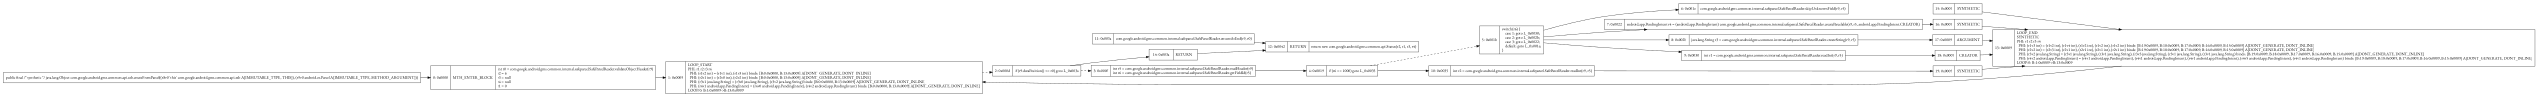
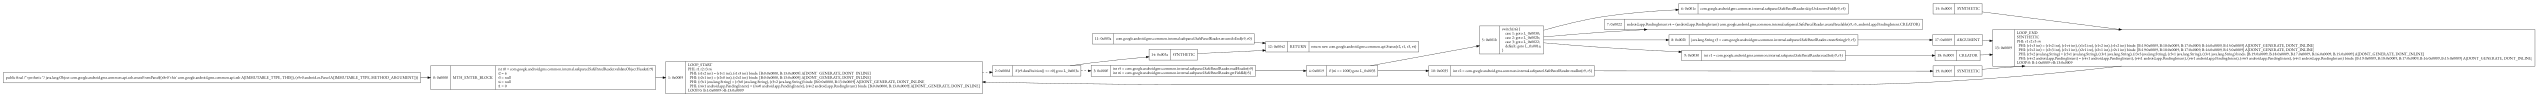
  digraph {
    fontname="EB Garamond"
    rankdir=LR
    node [fontname="EB Garamond" shape=record]
    edge [fontname="EB Garamond"]
    n1 [label="{0\:\ 0x0000|MTH_ENTER_BLOCK\l|int r0 = com.google.android.gms.common.internal.safeparcel.SafeParcelReader.validateObjectHeader(r9)\lr2 = 6\lr3 = null\lr4 = null\lr1 = 0\l}"]
    n2 [label="{1\:\ 0x0009|LOOP_START\lPHI: r1 r2 r3 r4 \l  PHI: (r1v2 int) = (r1v1 int), (r1v3 int) binds: [B:0:0x0000, B:13:0x0009] A[DONT_GENERATE, DONT_INLINE]\l  PHI: (r2v1 int) = (r2v0 int), (r2v2 int) binds: [B:0:0x0000, B:13:0x0009] A[DONT_GENERATE, DONT_INLINE]\l  PHI: (r3v1 java.lang.String) = (r3v0 java.lang.String), (r3v2 java.lang.String) binds: [B:0:0x0000, B:13:0x0009] A[DONT_GENERATE, DONT_INLINE]\l  PHI: (r4v1 android.app.PendingIntent) = (r4v0 android.app.PendingIntent), (r4v2 android.app.PendingIntent) binds: [B:0:0x0000, B:13:0x0009] A[DONT_GENERATE, DONT_INLINE]\lLOOP:0: B:1:0x0009\-\>B:13:0x0009\l}"]
    n3 [label="{2\:\ 0x000d|if (r9.dataPosition() \>= r0) goto L_0x003a\l}"]
    n4 [label="{3\:\ 0x000f|int r5 = com.google.android.gms.common.internal.safeparcel.SafeParcelReader.readHeader(r9)\lint r6 = com.google.android.gms.common.internal.safeparcel.SafeParcelReader.getFieldId(r5)\l}"]
-   n5 [label="{14\:\ 0x003a|RETURN\l}"]
+   n5 [label="{14\:\ 0x003a|SYNTHETIC\l}"]
    n6 [label="{4\:\ 0x0019|if (r6 == 1000) goto L_0x0035\l}"]
    n7 [label="{12\:\ 0x0042|RETURN\l|return new com.google.android.gms.common.api.Status(r2, r1, r3, r4)\l}"]
    n8 [label="{5\:\ 0x001b|switch(r6) \{\l    case 1: goto L_0x0030;\l    case 2: goto L_0x002b;\l    case 3: goto L_0x0022;\l    default: goto L_0x001e;\l\}\l}"]
    n9 [label="{10\:\ 0x0035|int r2 = com.google.android.gms.common.internal.safeparcel.SafeParcelReader.readInt(r9, r5)\l}"]
    n10 [label="{6\:\ 0x001e|com.google.android.gms.common.internal.safeparcel.SafeParcelReader.skipUnknownField(r9, r5)\l}"]
    n11 [label="{7\:\ 0x0022|android.app.PendingIntent r4 = (android.app.PendingIntent) com.google.android.gms.common.internal.safeparcel.SafeParcelReader.createParcelable(r9, r5, android.app.PendingIntent.CREATOR)\l}"]
    n12 [label="{8\:\ 0x002b|java.lang.String r3 = com.google.android.gms.common.internal.safeparcel.SafeParcelReader.createString(r9, r5)\l}"]
    n13 [label="{9\:\ 0x0030|int r1 = com.google.android.gms.common.internal.safeparcel.SafeParcelReader.readInt(r9, r5)\l}"]
    n14 [label="{19\:\ 0x0009|SYNTHETIC\l}"]
-   n15 [label="{16\:\ 0x0009|SYNTHETIC\l}"]
    n16 [label="{17\:\ 0x0009|ARGUMENT\l}"]
    n17 [label="{18\:\ 0x0009|CREATOR\l}"]
    n18 [label="{15\:\ 0x0009|SYNTHETIC\l}"]
    n19 [label="{13\:\ 0x0009|LOOP_END\lSYNTHETIC\lPHI: r1 r2 r3 r4 \l  PHI: (r1v3 int) = (r1v2 int), (r1v4 int), (r1v2 int), (r1v2 int), (r1v2 int) binds: [B:19:0x0009, B:18:0x0009, B:17:0x0009, B:16:0x0009, B:15:0x0009] A[DONT_GENERATE, DONT_INLINE]\l  PHI: (r2v2 int) = (r2v3 int), (r2v1 int), (r2v1 int), (r2v1 int), (r2v1 int) binds: [B:19:0x0009, B:18:0x0009, B:17:0x0009, B:16:0x0009, B:15:0x0009] A[DONT_GENERATE, DONT_INLINE]\l  PHI: (r3v2 java.lang.String) = (r3v1 java.lang.String), (r3v1 java.lang.String), (r3v3 java.lang.String), (r3v1 java.lang.String), (r3v1 java.lang.String) binds: [B:19:0x0009, B:18:0x0009, B:17:0x0009, B:16:0x0009, B:15:0x0009] A[DONT_GENERATE, DONT_INLINE]\l  PHI: (r4v2 android.app.PendingIntent) = (r4v1 android.app.PendingIntent), (r4v1 android.app.PendingIntent), (r4v1 android.app.PendingIntent), (r4v5 android.app.PendingIntent), (r4v1 android.app.PendingIntent) binds: [B:19:0x0009, B:18:0x0009, B:17:0x0009, B:16:0x0009, B:15:0x0009] A[DONT_GENERATE, DONT_INLINE]\lLOOP:0: B:1:0x0009\-\>B:13:0x0009\l}"]
    n20 [label="{11\:\ 0x003a|com.google.android.gms.common.internal.safeparcel.SafeParcelReader.ensureAtEnd(r9, r0)\l}"]
    n21 [label="{public final \/* synthetic *\/ java.lang.Object com.google.android.gms.common.api.zzb.createFromParcel((r8v0 'this' com.google.android.gms.common.api.zzb A[IMMUTABLE_TYPE, THIS]), (r9v0 android.os.Parcel A[IMMUTABLE_TYPE, METHOD_ARGUMENT])) }"]
    n1 -> n2
    n2 -> n3 [style=dashed]
    n3 -> n4 [style=dashed]
    n3 -> n5
    n4 -> n6
    n5 -> n7
-   n6 -> n8 [style=dashed]
+   n6 -> n8 [style=solid]
    n6 -> n9
    n8 -> n10
    n8 -> n11
    n8 -> n12
    n8 -> n13
    n9 -> n14
-   n11 -> n15
    n12 -> n16
    n13 -> n17
    n14 -> n19
-   n15 -> n19
    n16 -> n19
    n17 -> n19
    n18 -> n19
    n19 -> n2
    n20 -> n7
    n21 -> n1
  }
